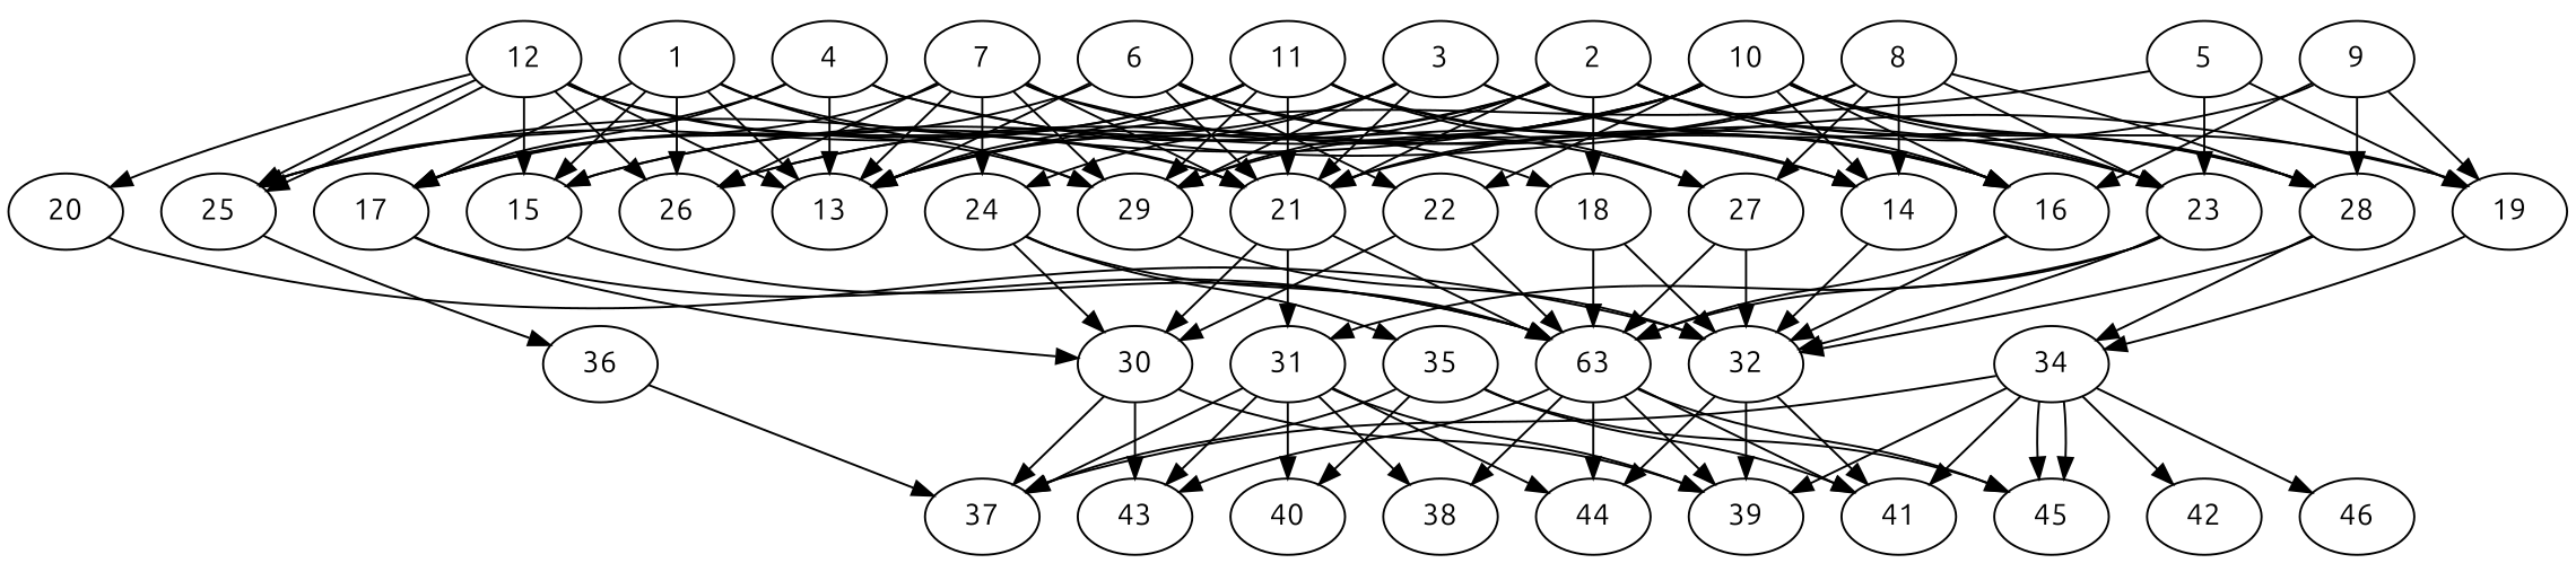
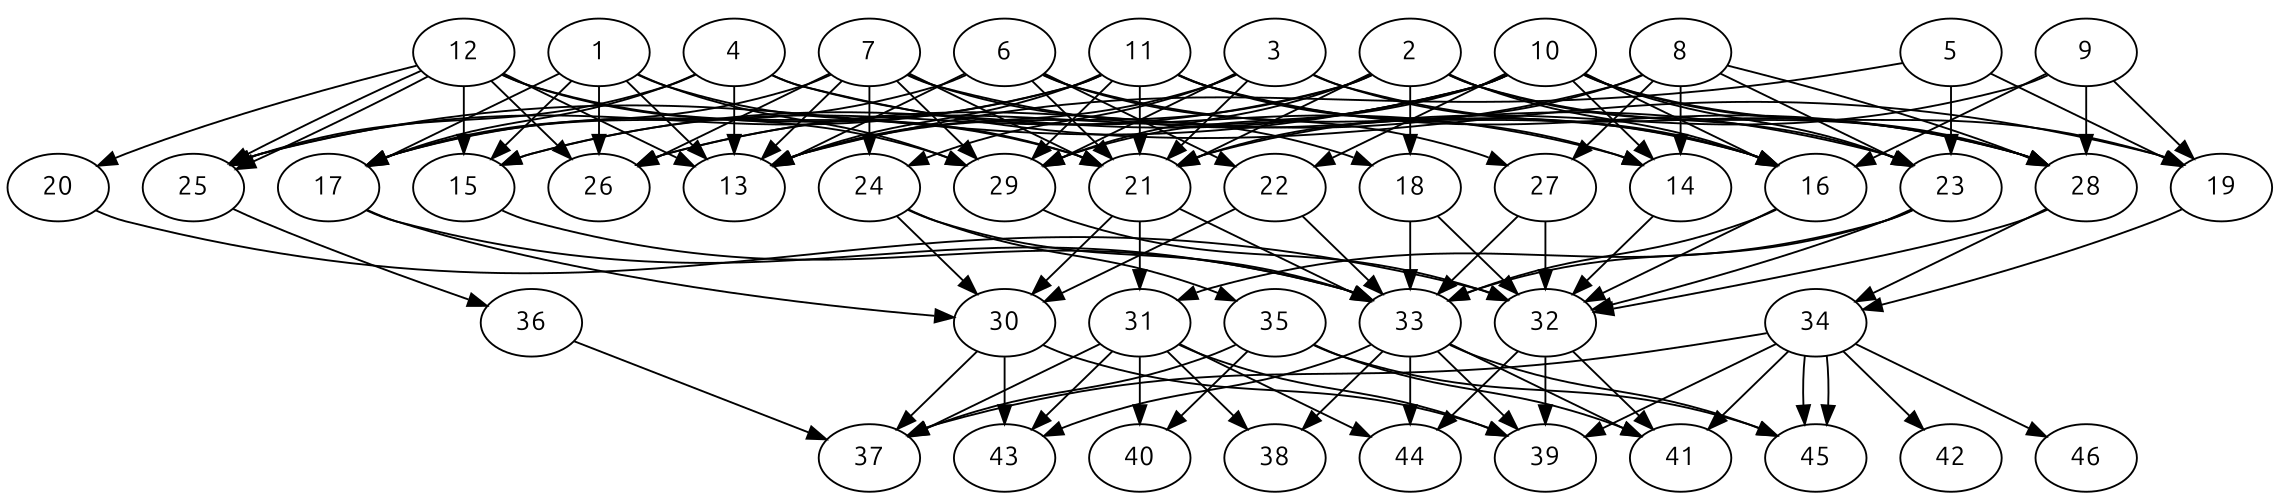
  digraph {
    fontname=Ubuntu
    node [alpha=0.12 fontname=Ubuntu]
    edge [fontname=Ubuntu]
    1 [alpha=0.15 expect_size=597427810205937792]
    13 [alpha=0.06 expect_size=915547125281284224]
    15 [alpha=0.19 expect_size=53320500489320660992]
    17 [alpha=0.05 expect_size=75662683105361133568]
    21 [alpha=0.14 expect_size=1268142413180274176]
    26 [alpha=0.16 expect_size=16722903145671429193728]
    29 [alpha=0.18 expect_size=52872720857572573184]
-   33 [alpha=0.06 expect_size=14394767978719172 label=63]
+   33 [alpha=0.06 expect_size=14394767978719172]
    30 [alpha=0.05 expect_size=12134772403727119679488]
    31 [alpha=0.14 expect_size=5288857893582338523136]
    32 [alpha=0.01 expect_size=54192399048085400]
    39 [alpha=0.19 expect_size=3506886080795856896]
    44 [alpha=0.18 expect_size=3358361164410028]
    41 [alpha=0.16 expect_size=70420723718223432]
    43 [alpha=0.01 expect_size=55166444815767528]
    38 [alpha=0.17 expect_size=1538077414407081984]
    45 [expect_size=1676120448854849536]
    37 [expect_size=3263631026573291008]
    40 [alpha=0.15 expect_size=2110758485216716652544]
    2 [alpha=0.19 expect_size=86690652369695984]
    16 [alpha=0.10 expect_size=435561900252508224]
    18 [alpha=0.06 expect_size=6173620799838171136]
    23 [alpha=0.11 expect_size=44303186323728000]
    28 [alpha=0.05 expect_size=155376586985962784]
    34 [alpha=0.20 expect_size=1259077081121813248]
    36 [alpha=0.07 expect_size=2164121937090579712]
    42 [alpha=0.11 expect_size=8612083697600526]
    46 [alpha=0.04 expect_size=2345541950962444288]
    3 [alpha=0.04 expect_size=22370538506421612]
    24 [alpha=0.02 expect_size=9641828047581648]
    35 [alpha=0.02 expect_size=1264487413825142784000]
    4 [alpha=0.10 expect_size=838379416164367360]
    14 [alpha=0.06 expect_size=1045953035444605568]
    19 [alpha=0.14 expect_size=11621997572612161536000]
    25 [expect_size=86518691914382112]
    5 [alpha=0.07 expect_size=32272862445075324]
    6 [alpha=0.07 expect_size=5895012656861149]
    22 [alpha=0.18 expect_size=1584534464129079808]
    27 [alpha=0.09 expect_size=7232230280548013047808]
    7 [alpha=0.07 expect_size=4330135396139244]
    8 [alpha=0.02 expect_size=198559135852178464]
    9 [alpha=0.20 expect_size=1481713593607725776896]
    10 [alpha=0.11 expect_size=213429457392971584]
    11 [expect_size=26927305291875124]
    12 [expect_size=12678314449078059008000]
    20 [alpha=0.01 expect_size=25275007577181944]
    1 -> 13
    1 -> 15
    1 -> 17
    1 -> 21
    1 -> 26
    1 -> 29
    15 -> 33
    17 -> 33
    17 -> 30
    21 -> 33
    21 -> 30
    21 -> 31
    29 -> 32
    33 -> 39
    33 -> 44
    33 -> 41
    33 -> 43
    33 -> 38
    33 -> 45
    30 -> 39
    30 -> 43
    30 -> 37
    31 -> 39
    31 -> 44
    31 -> 43
    31 -> 38
    31 -> 37
    31 -> 40
    32 -> 39
    32 -> 44
    32 -> 41
    2 -> 13
    2 -> 15
    2 -> 21
    2 -> 29
    2 -> 16
    2 -> 18
    2 -> 23
    2 -> 28
    16 -> 33
    16 -> 32
    18 -> 33
    18 -> 32
    23 -> 33
    23 -> 31
    23 -> 32
    28 -> 32
    28 -> 34
    34 -> 39
    34 -> 41
    34 -> 45
    34 -> 45
    34 -> 37
    34 -> 42
    34 -> 46
    36 -> 37
    3 -> 13
    3 -> 21
    3 -> 29
    3 -> 16
    3 -> 28
    3 -> 24
    24 -> 33
    24 -> 30
    24 -> 35
    35 -> 41
    35 -> 45
    35 -> 37
    35 -> 40
    4 -> 13
    4 -> 17
    4 -> 14
    4 -> 19
    4 -> 25
    14 -> 32
    19 -> 34
    25 -> 36
    5 -> 13
    5 -> 23
    5 -> 19
    6 -> 13
    6 -> 17
    6 -> 21
    6 -> 16
    6 -> 22
    6 -> 27
    22 -> 33
    22 -> 30
    27 -> 33
    27 -> 32
    7 -> 13
    7 -> 17
    7 -> 21
    7 -> 26
    7 -> 29
    7 -> 18
    7 -> 23
    7 -> 24
    8 -> 21
    8 -> 26
    8 -> 23
    8 -> 28
    8 -> 14
    8 -> 27
    9 -> 21
    9 -> 16
    9 -> 28
    9 -> 19
    10 -> 15
    10 -> 26
    10 -> 29
    10 -> 16
    10 -> 23
    10 -> 28
    10 -> 14
    10 -> 19
    10 -> 25
    10 -> 22
    11 -> 13
    11 -> 17
    11 -> 21
    11 -> 29
    11 -> 16
-   11 -> 27
+   11 -> 28
    11 -> 14
    11 -> 25
    12 -> 13
    12 -> 15
    12 -> 21
    12 -> 26
    12 -> 29
    12 -> 25
    12 -> 25
    12 -> 20
    20 -> 32
  }
